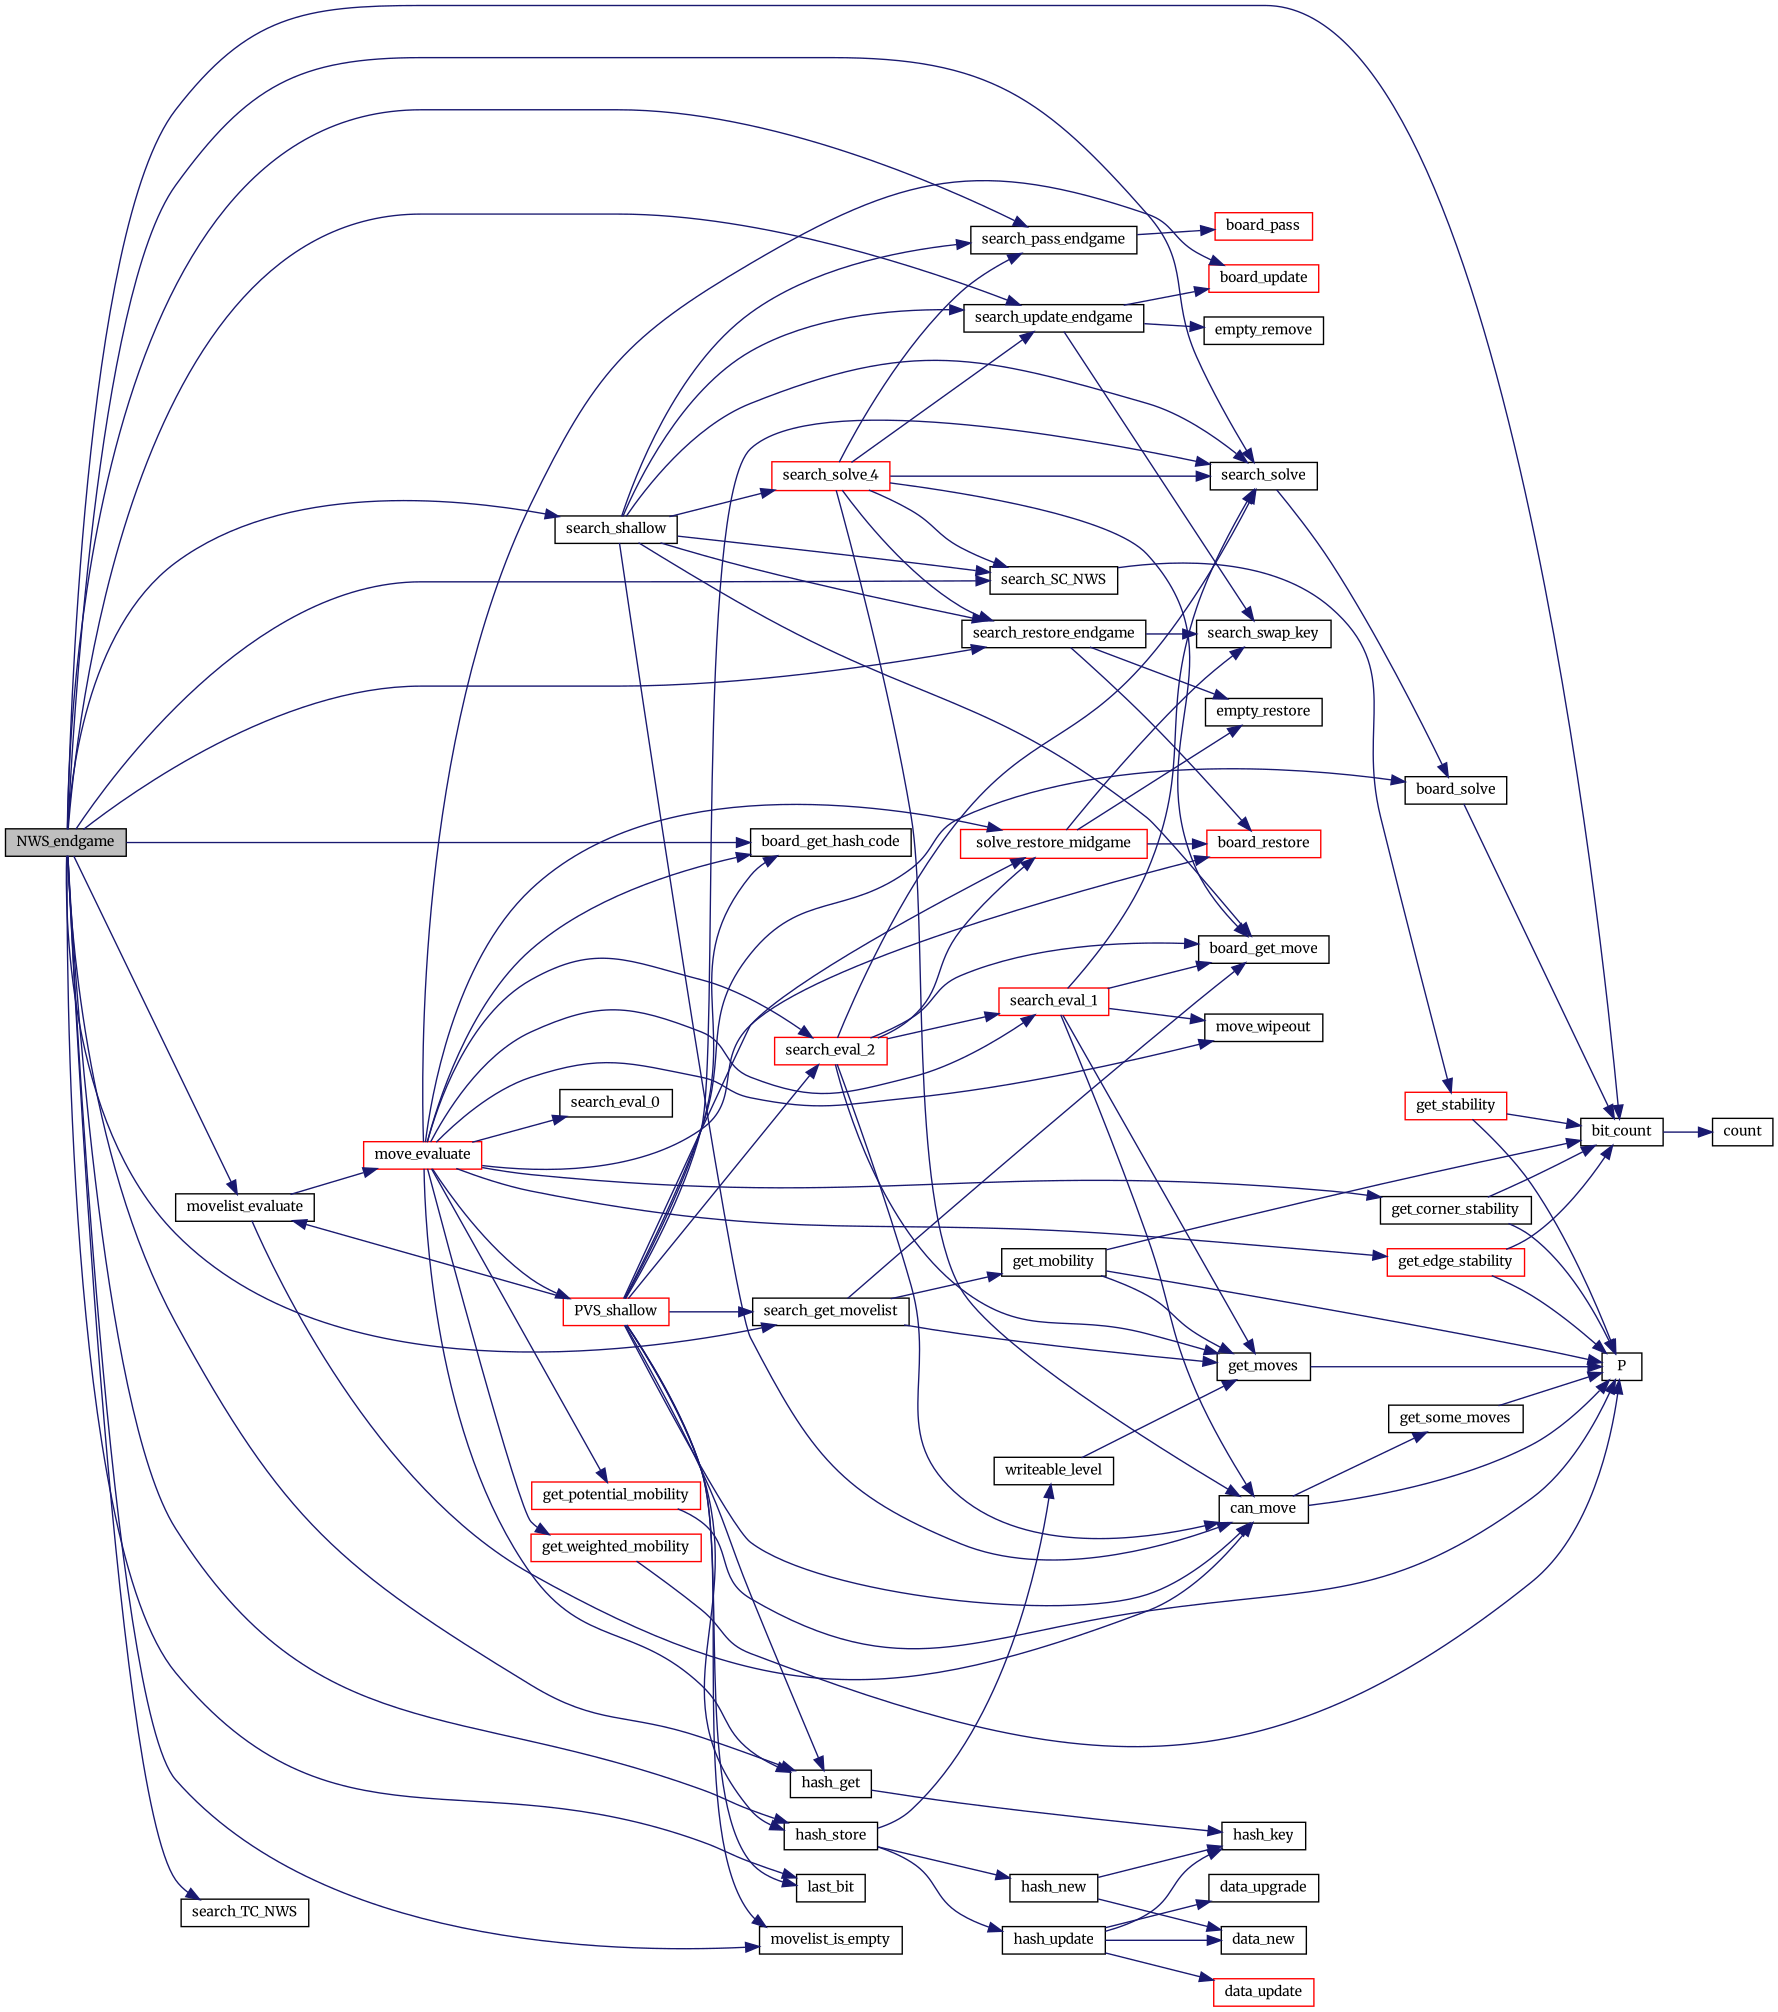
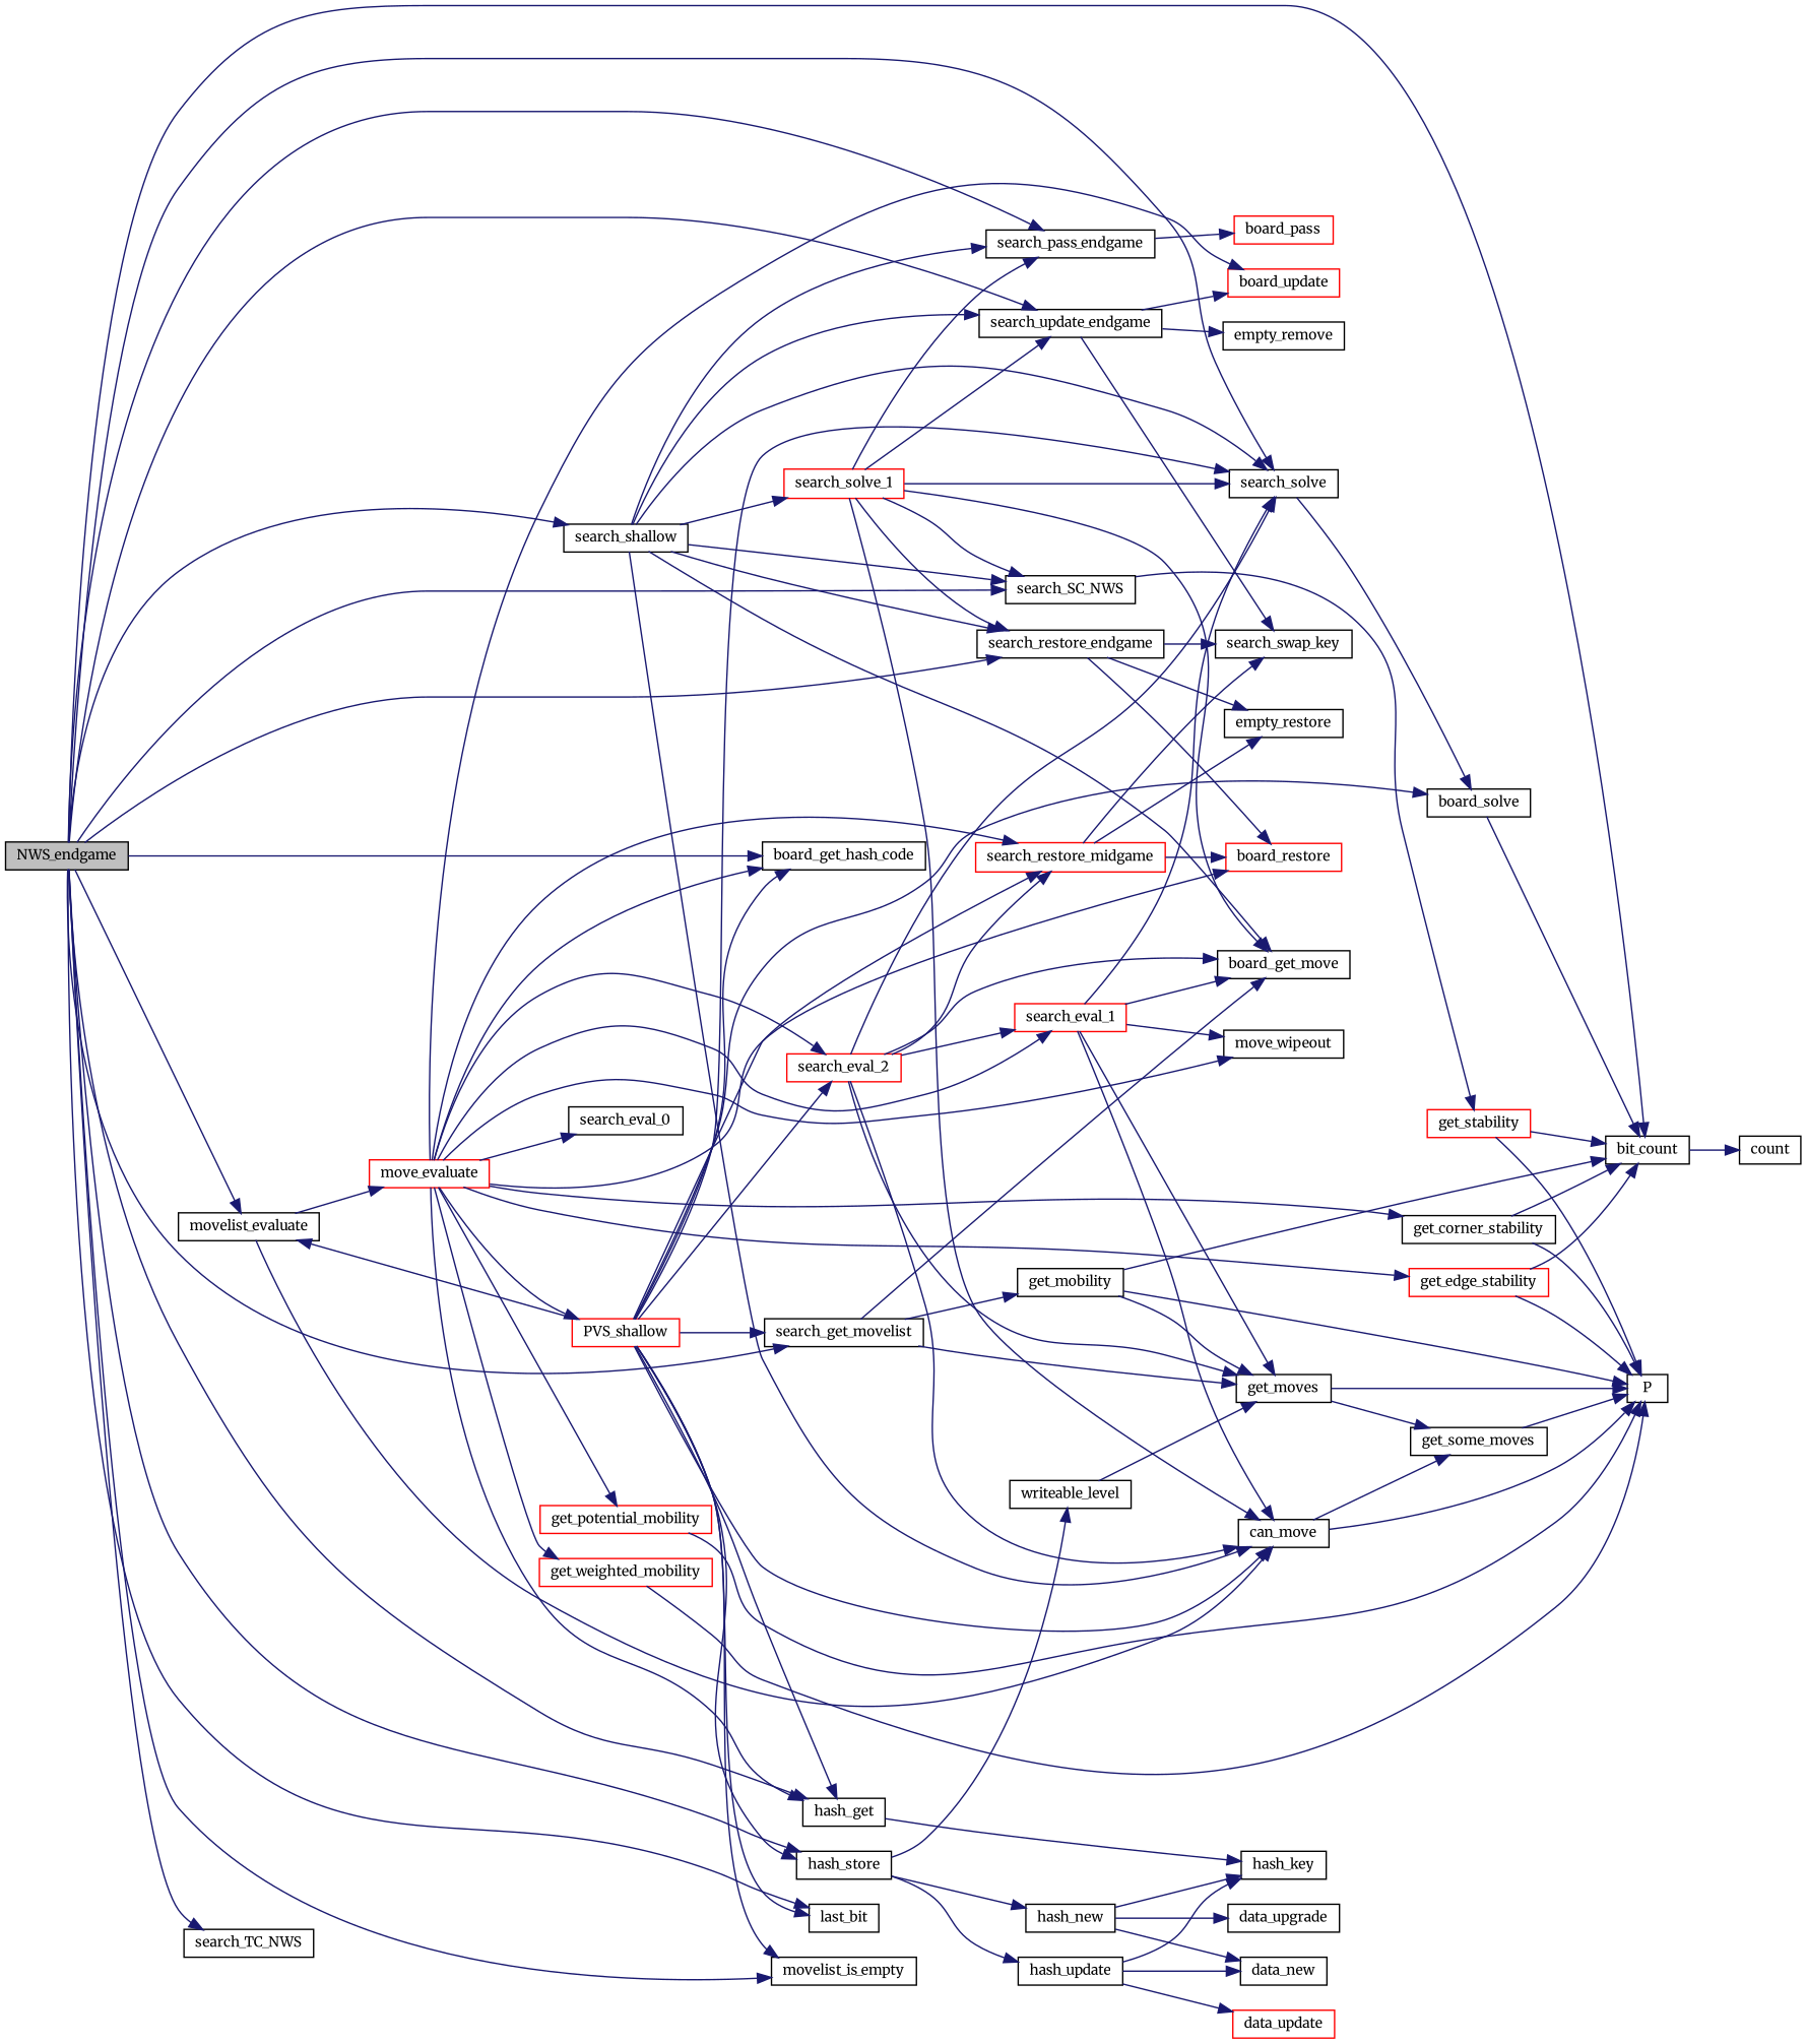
  digraph {
    fontname=Merriweather
    rankdir=LR
    node [color=black fontname=Merriweather fontsize=10 shape=record]
    edge [color=midnightblue fontname=Merriweather fontsize=10 labelfontname=FreeSans labelfontsize=10 style=solid]
    n1 [fillcolor=grey75 fontcolor=black height=0.2 label=NWS_endgame style=filled width=0.4]
    n2 [height=0.2 label=bit_count width=0.4]
    n3 [height=0.2 label=board_get_hash_code width=0.4]
    n4 [height=0.2 label=hash_get width=0.4]
    n5 [height=0.2 label=hash_store width=0.4]
    n6 [height=0.2 label=last_bit width=0.4]
    n7 [height=0.2 label=movelist_evaluate width=0.4]
    n8 [height=0.2 label=movelist_is_empty width=0.4]
    n9 [height=0.2 label=search_solve width=0.4]
    n10 [height=0.2 label=search_get_movelist width=0.4]
    n11 [height=0.2 label=search_pass_endgame width=0.4]
    n12 [height=0.2 label=search_restore_endgame width=0.4]
    n13 [height=0.2 label=search_SC_NWS width=0.4]
    n14 [height=0.2 label=search_shallow width=0.4]
    n15 [height=0.2 label=search_update_endgame width=0.4]
    n16 [height=0.2 label=search_TC_NWS width=0.4]
    n17 [height=0.2 label=count width=0.4]
    n18 [height=0.2 label=can_move width=0.4]
    n19 [height=0.2 label=get_some_moves width=0.4]
    n20 [height=0.2 label=P width=0.4]
    n21 [height=0.2 label=hash_key width=0.4]
    n22 [height=0.2 label=hash_new width=0.4]
    n23 [height=0.2 label=hash_update width=0.4]
    n24 [height=0.2 label=writeable_level width=0.4]
    n25 [color=red height=0.2 label=move_evaluate width=0.4]
    n26 [height=0.2 label=board_solve width=0.4]
    n27 [height=0.2 label=get_moves width=0.4]
    n28 [height=0.2 label=board_get_move width=0.4]
    n29 [height=0.2 label=get_mobility width=0.4]
    n30 [color=red height=0.2 label=board_pass width=0.4]
    n31 [color=red height=0.2 label=board_restore width=0.4]
    n32 [height=0.2 label=empty_restore width=0.4]
    n33 [height=0.2 label=search_swap_key width=0.4]
    n34 [color=red height=0.2 label=get_stability width=0.4]
-   n35 [color=red height=0.2 label=search_solve_4 width=0.4]
+   n35 [color=red height=0.2 label=search_solve_1 width=0.4]
    n36 [color=red height=0.2 label=board_update width=0.4]
    n37 [height=0.2 label=empty_remove width=0.4]
    n38 [height=0.2 label=data_new width=0.4]
    n39 [color=red height=0.2 label=data_update width=0.4]
    n40 [height=0.2 label=data_upgrade width=0.4]
    n41 [height=0.2 label=get_corner_stability width=0.4]
    n42 [color=red height=0.2 label=get_edge_stability width=0.4]
    n43 [color=red height=0.2 label=get_potential_mobility width=0.4]
    n44 [color=red height=0.2 label=get_weighted_mobility width=0.4]
    n45 [height=0.2 label=move_wipeout width=0.4]
    n46 [color=red height=0.2 label=PVS_shallow width=0.4]
    n47 [color=red height=0.2 label=search_eval_2 width=0.4]
    n48 [color=red height=0.2 label=search_eval_1 width=0.4]
-   n49 [color=red height=0.2 label=solve_restore_midgame width=0.4]
+   n49 [color=red height=0.2 label=search_restore_midgame width=0.4]
    n50 [height=0.2 label=search_eval_0 width=0.4]
    n1 -> n2
    n1 -> n3
    n1 -> n4
    n1 -> n5
    n1 -> n6
    n1 -> n7
    n1 -> n8
    n1 -> n9
    n1 -> n10
    n1 -> n11
    n1 -> n12
    n1 -> n13
    n1 -> n14
    n1 -> n15
    n1 -> n16
    n2 -> n17
    n4 -> n21
    n5 -> n22
    n5 -> n23
    n5 -> n24
    n7 -> n18
    n7 -> n25
    n9 -> n26
    n10 -> n27
    n10 -> n28
    n10 -> n29
    n11 -> n30
    n12 -> n31
    n12 -> n32
    n12 -> n33
    n13 -> n34
    n14 -> n9
    n14 -> n11
    n14 -> n12
    n14 -> n13
    n14 -> n15
    n14 -> n18
    n14 -> n28
    n14 -> n35
    n15 -> n33
    n15 -> n36
    n15 -> n37
    n18 -> n19
    n18 -> n20
    n19 -> n20
    n22 -> n21
    n22 -> n38
    n23 -> n21
    n23 -> n38
    n23 -> n39
-   n23 -> n40
+   n22 -> n40
    n24 -> n27
    n25 -> n3
    n25 -> n4
    n25 -> n31
    n25 -> n36
    n25 -> n41
    n25 -> n42
    n25 -> n43
    n25 -> n44
    n25 -> n45
    n25 -> n46
    n25 -> n47
    n25 -> n48
    n25 -> n49
    n25 -> n50
    n26 -> n2
+   n27 -> n19
    n27 -> n20
    n29 -> n2
    n29 -> n20
    n29 -> n27
    n34 -> n2
    n34 -> n20
    n35 -> n9
    n35 -> n11
    n35 -> n12
    n35 -> n13
    n35 -> n15
    n35 -> n18
    n35 -> n28
    n41 -> n2
    n41 -> n20
    n42 -> n2
    n42 -> n20
    n43 -> n20
    n44 -> n20
    n46 -> n3
    n46 -> n4
    n46 -> n5
    n46 -> n6
    n46 -> n7
    n46 -> n8
    n46 -> n9
    n46 -> n10
    n46 -> n18
    n46 -> n26
    n46 -> n47
    n46 -> n49
    n47 -> n9
    n47 -> n18
    n47 -> n27
    n47 -> n28
    n47 -> n48
    n47 -> n49
    n48 -> n9
    n48 -> n18
    n48 -> n27
    n48 -> n28
    n48 -> n45
    n49 -> n31
    n49 -> n32
    n49 -> n33
  }
